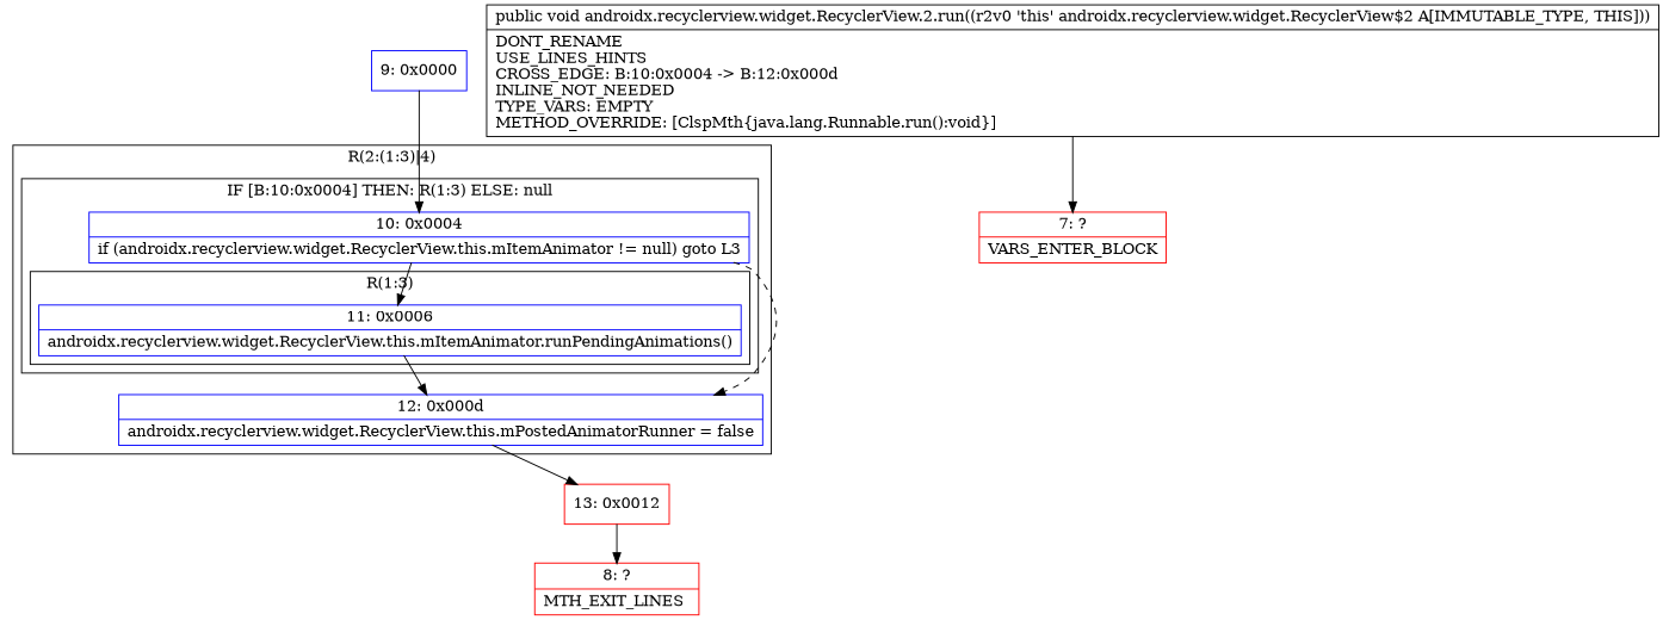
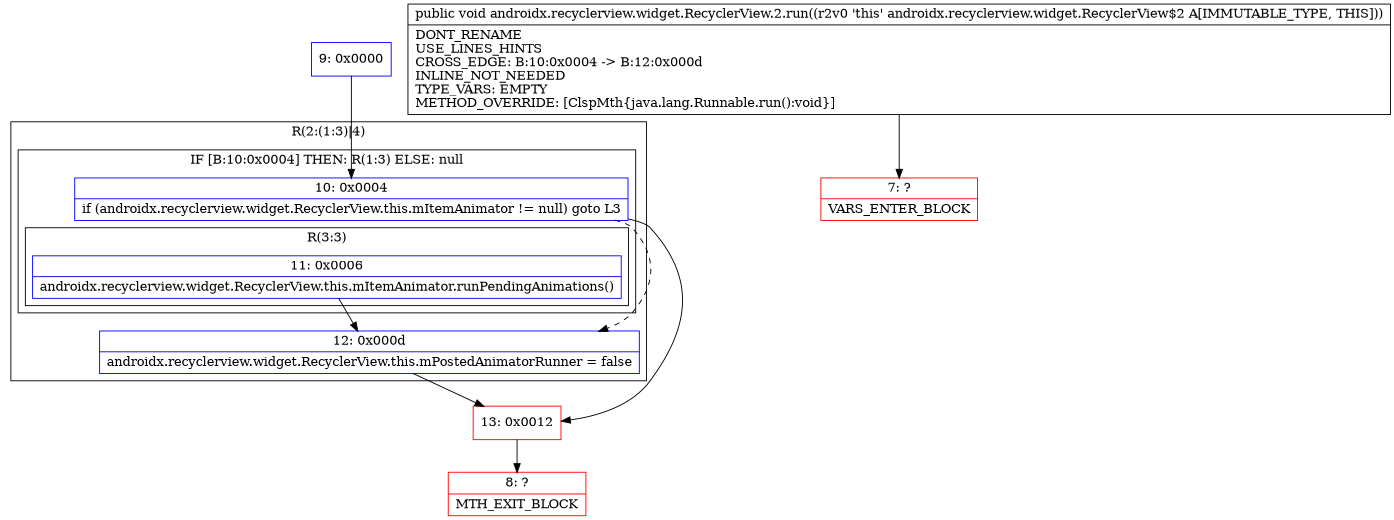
  digraph {
    node [color=blue shape=record]
    n1 [label="{11\:\ 0x0006|androidx.recyclerview.widget.RecyclerView.this.mItemAnimator.runPendingAnimations()\l}"]
    n2 [label="{10\:\ 0x0004|if (androidx.recyclerview.widget.RecyclerView.this.mItemAnimator != null) goto L3\l}"]
    n3 [label="{12\:\ 0x000d|androidx.recyclerview.widget.RecyclerView.this.mPostedAnimatorRunner = false\l}"]
    n4 [color=red label="{13\:\ 0x0012}"]
-   n5 [color=red label="{8\:\ ?|MTH_EXIT_LINES\l}"]
+   n5 [color=red label="{8\:\ ?|MTH_EXIT_BLOCK\l}"]
    n6 [color=red label="{7\:\ ?|VARS_ENTER_BLOCK\l}"]
    n7 [label="{9\:\ 0x0000}"]
    n8 [label="{public void androidx.recyclerview.widget.RecyclerView.2.run((r2v0 'this' androidx.recyclerview.widget.RecyclerView$2 A[IMMUTABLE_TYPE, THIS]))  | DONT_RENAME\lUSE_LINES_HINTS\lCROSS_EDGE: B:10:0x0004 \-\> B:12:0x000d\lINLINE_NOT_NEEDED\lTYPE_VARS: EMPTY\lMETHOD_OVERRIDE: [ClspMth\{java.lang.Runnable.run():void\}]\l}" color=""]
    subgraph cluster_1 {
      label="R(2:(1:3)|4)"
      n3
      subgraph cluster_2 {
        label="IF [B:10:0x0004] THEN: R(1:3) ELSE: null"
        n2
        subgraph cluster_3 {
-         label="R(1:3)"
+         label="R(3:3)"
          n1
        }
      }
    }
    n1 -> n3
-   n2 -> n1
+   n2 -> n4
    n2 -> n3 [style=dashed]
    n3 -> n4
    n4 -> n5
    n7 -> n2
    n8 -> n6
  }
